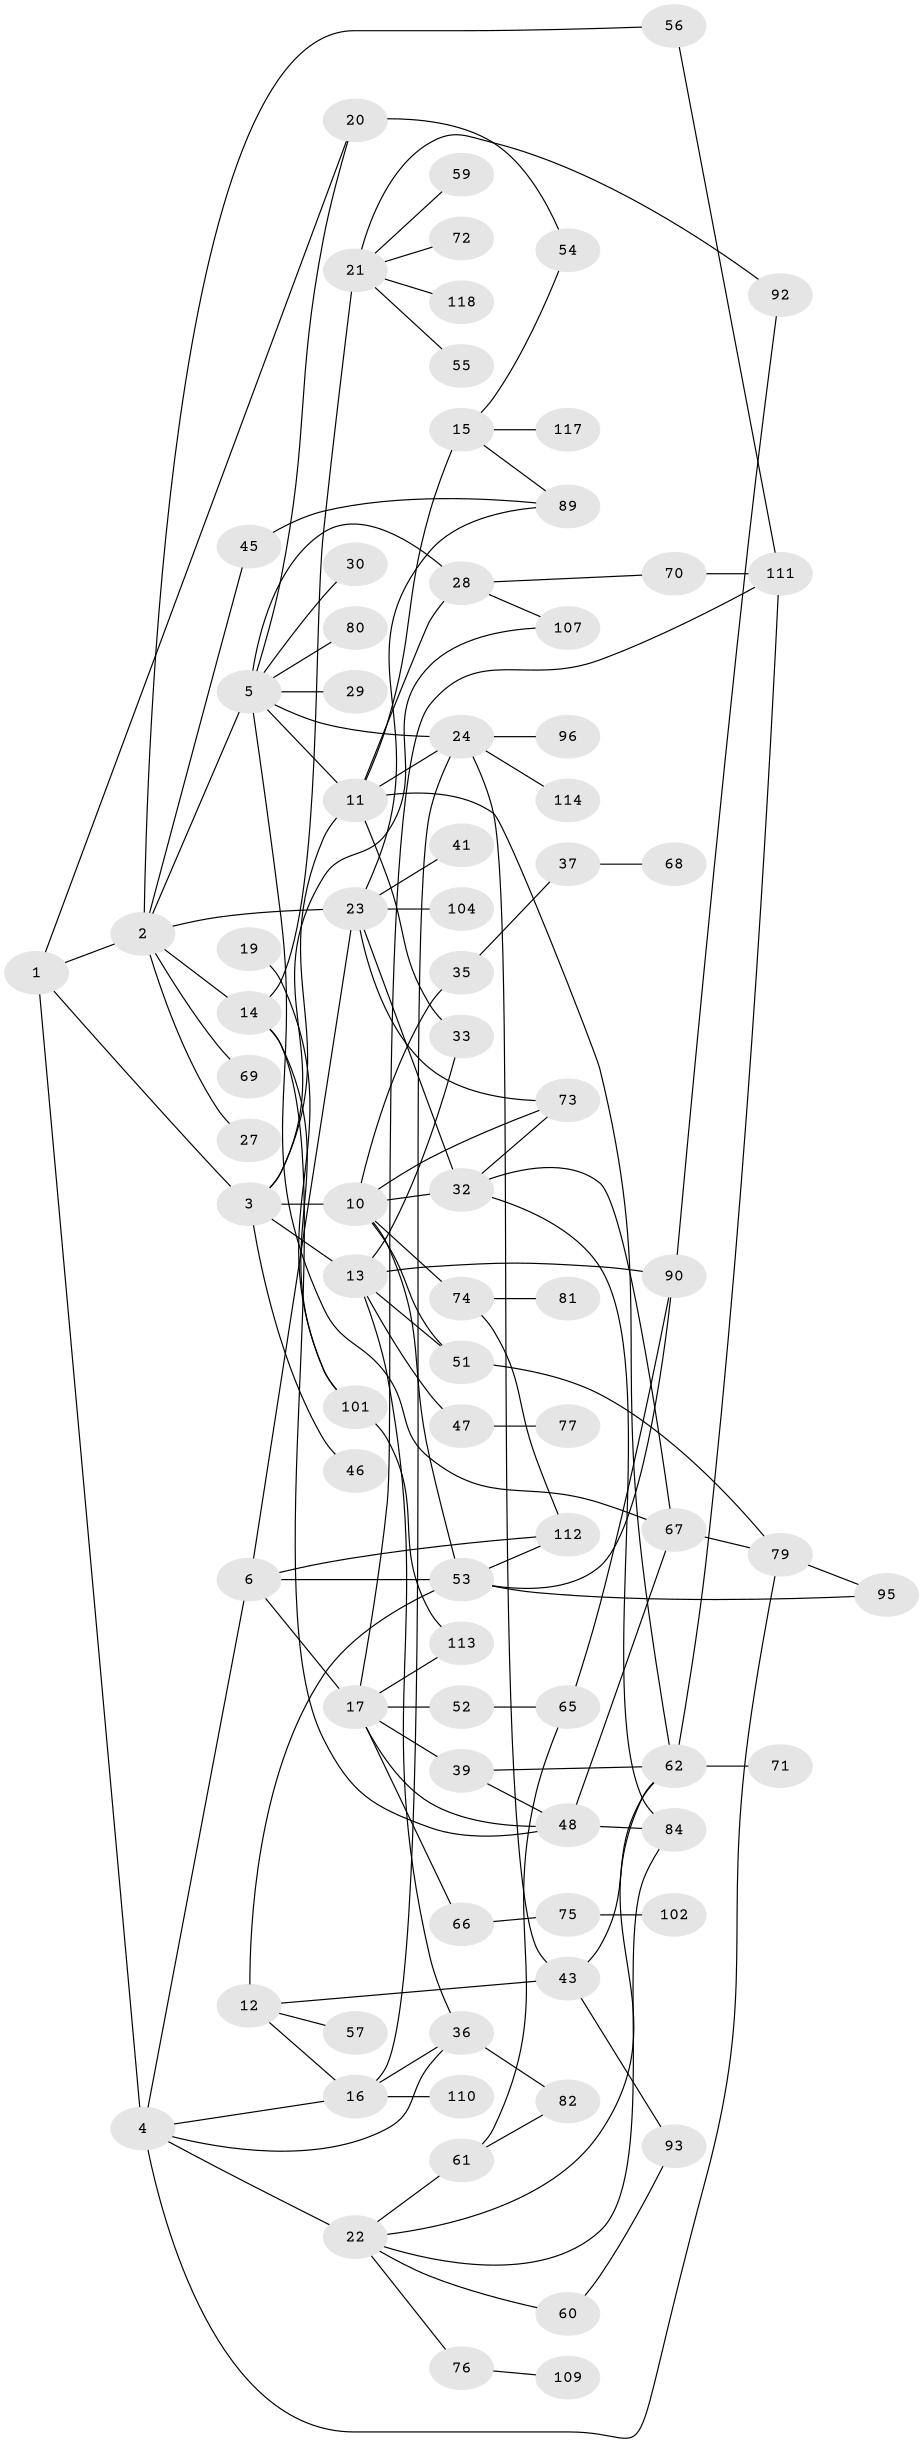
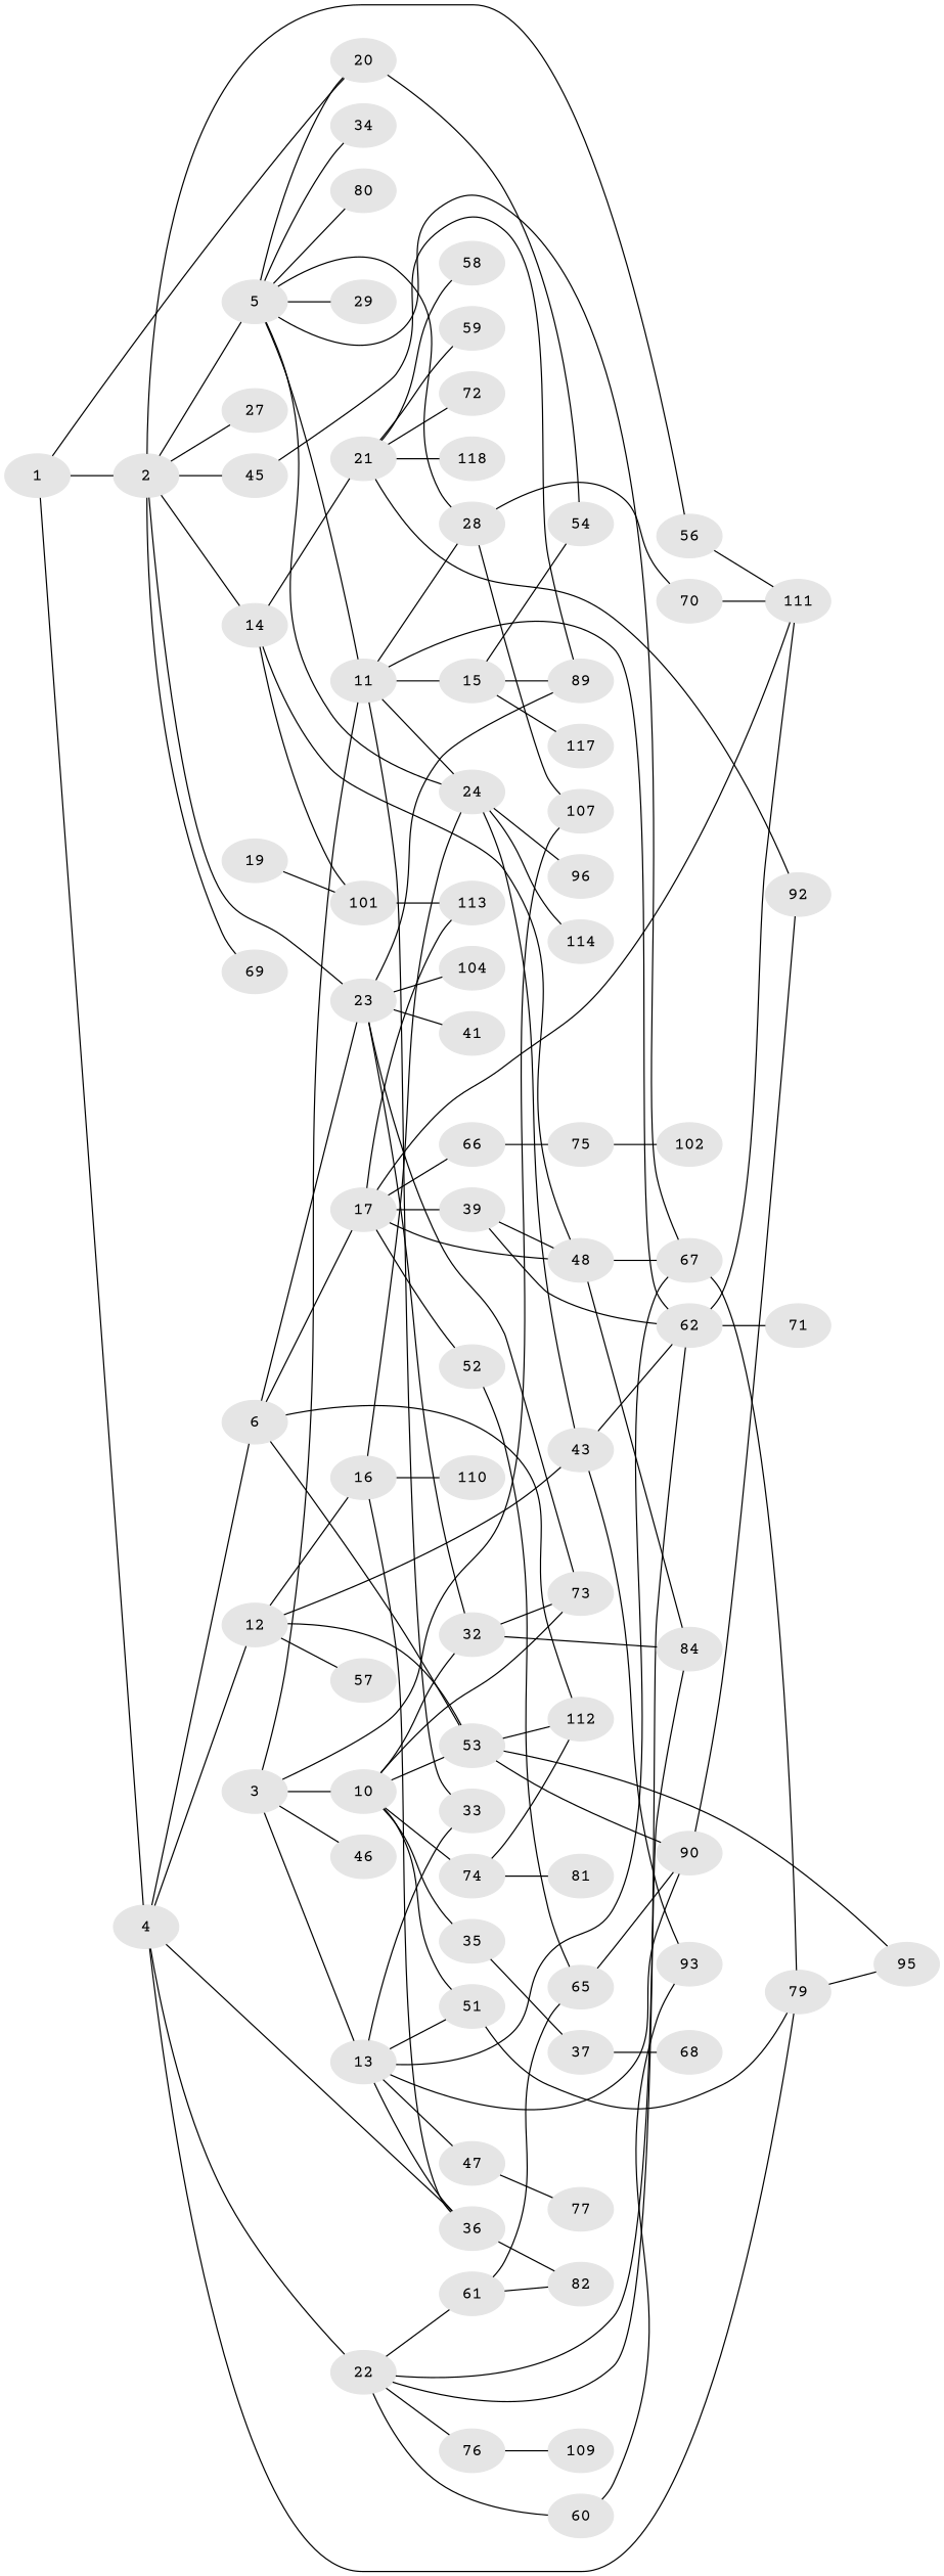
  graph {
    fontname="Courier Prime"
    rankdir=LR
    node [color=gray90 fontname="Courier Prime" style=filled]
    edge [fontname="Courier Prime"]
    1 [super="+25"]
    2 [super="+44"]
    3 [super="+8"]
    4 [super="+7"]
    20 [super="+38"]
    5 [super="+9"]
    14
    23 [super="+40"]
    45
    56
    69
    n12 [label=27]
    10 [super="+50"]
    11
    13 [super="+26"]
    46
    107
    6 [super="+18"]
    12 [super="+34"]
    22 [super="+27"]
    36
    79 [super="+99"]
    54
    24 [super="+42"]
    28 [super="+98"]
    29
-   30
+   30 [label=34]
    67 [super="+97"]
    80
    21 [super="+49"]
    48 [super="+91"]
    101 [super="+105"]
    32 [super="+86"]
    73
    89
    41
    104
    111 [super="+115"]
    53 [super="+100"]
    35
    51 [super="+85"]
    74 [super="+78"]
    15
    33 [super="+103"]
    62 [super="+64"]
    47
    90
    17 [super="+31"]
    112
    16 [super="+63"]
    43
    57 [super="+83"]
    60
    61 [super="+106"]
    76
    84
    82 [super="+116"]
    95
    19
    96
    114
    70 [super="+88"]
    39
    52
    66
    113
    37 [super="+58"]
    81
    117
    71
    110
    93
    77
    92 [super="+108"]
-   55
+   55 [label=58]
    59
    72
    118
    65 [super="+94"]
    75
    109
    68
    102
    1 -- 2
-   1 -- 3
    1 -- 4
    1 -- 20
    2 -- 5
    2 -- 14
    2 -- 23
    2 -- 45
    2 -- 56
    2 -- 69
    2 -- n12
    3 -- 10
    3 -- 11
    3 -- 13
    3 -- 46
    3 -- 107
    4 -- 6
-   4 -- 16
+   4 -- 12
    4 -- 22
    4 -- 36
    4 -- 79
    20 -- 54
    5 -- 20
    5 -- 11
    5 -- 24
    5 -- 28
    5 -- 29
    5 -- 30
    5 -- 67
    5 -- 80
    14 -- 21
    14 -- 48
    14 -- 101
    23 -- 32
    23 -- 73
    23 -- 89 [weight=2]
    23 -- 41
    23 -- 104
    45 -- 89
    56 -- 111 [weight=2]
    10 -- 32
    10 -- 73
    10 -- 53
    10 -- 35
    10 -- 51
    10 -- 74
    11 -- 24
    11 -- 28
    11 -- 15
    11 -- 33
    11 -- 62
    13 -- 36
    13 -- 51
    13 -- 33
    13 -- 47
    13 -- 90
    6 -- 23
    6 -- 53
    6 -- 17
    6 -- 112
    12 -- 53
    12 -- 16
    12 -- 43
    12 -- 57
    22 -- 62
    22 -- 60
    22 -- 61
    22 -- 76
    22 -- 84
    36 -- 82
    79 -- 95
    24 -- 43
    24 -- 96
    24 -- 114
    28 -- 107
    28 -- 70
    67 -- 79
    21 -- 92
    21 -- 55
    21 -- 59
    21 -- 72
    21 -- 118
    48 -- 67
    48 -- 84
    101 -- 113
-   32 -- 67
+   13 -- 67
    32 -- 73
    32 -- 84
    53 -- 90
    53 -- 112
    53 -- 95
    35 -- 37
    51 -- 79
    74 -- 112
    74 -- 81
    15 -- 54
    15 -- 89
    15 -- 117
    62 -- 111
    62 -- 71
    47 -- 77
    90 -- 92
    17 -- 48
    17 -- 111
    17 -- 39
    17 -- 52
    17 -- 66
    17 -- 113
    16 -- 36
    16 -- 24
    16 -- 110
    43 -- 62
    43 -- 93
    60 -- 93
    61 -- 82
    61 -- 65
    76 -- 109
    19 -- 101
    70 -- 111
    39 -- 48
    39 -- 62
    52 -- 65
    66 -- 75
    37 -- 68
    65 -- 90
    75 -- 102
  }
